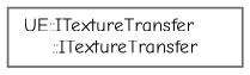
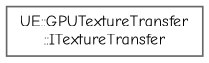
  digraph {
    rankdir=LR
    fontname="Comic Neue"
-   n1 [color=grey40 fillcolor=white fontname="Comic Neue" fontsize=10 height=0.2 label="UE::ITextureTransfer\l::ITextureTransfer" shape=box style=filled width=0.4]
+   n1 [color=grey40 fillcolor=white fontname="Comic Neue" fontsize=10 height=0.2 label="UE::GPUTextureTransfer\l::ITextureTransfer" shape=box style=filled width=0.4]
  }
